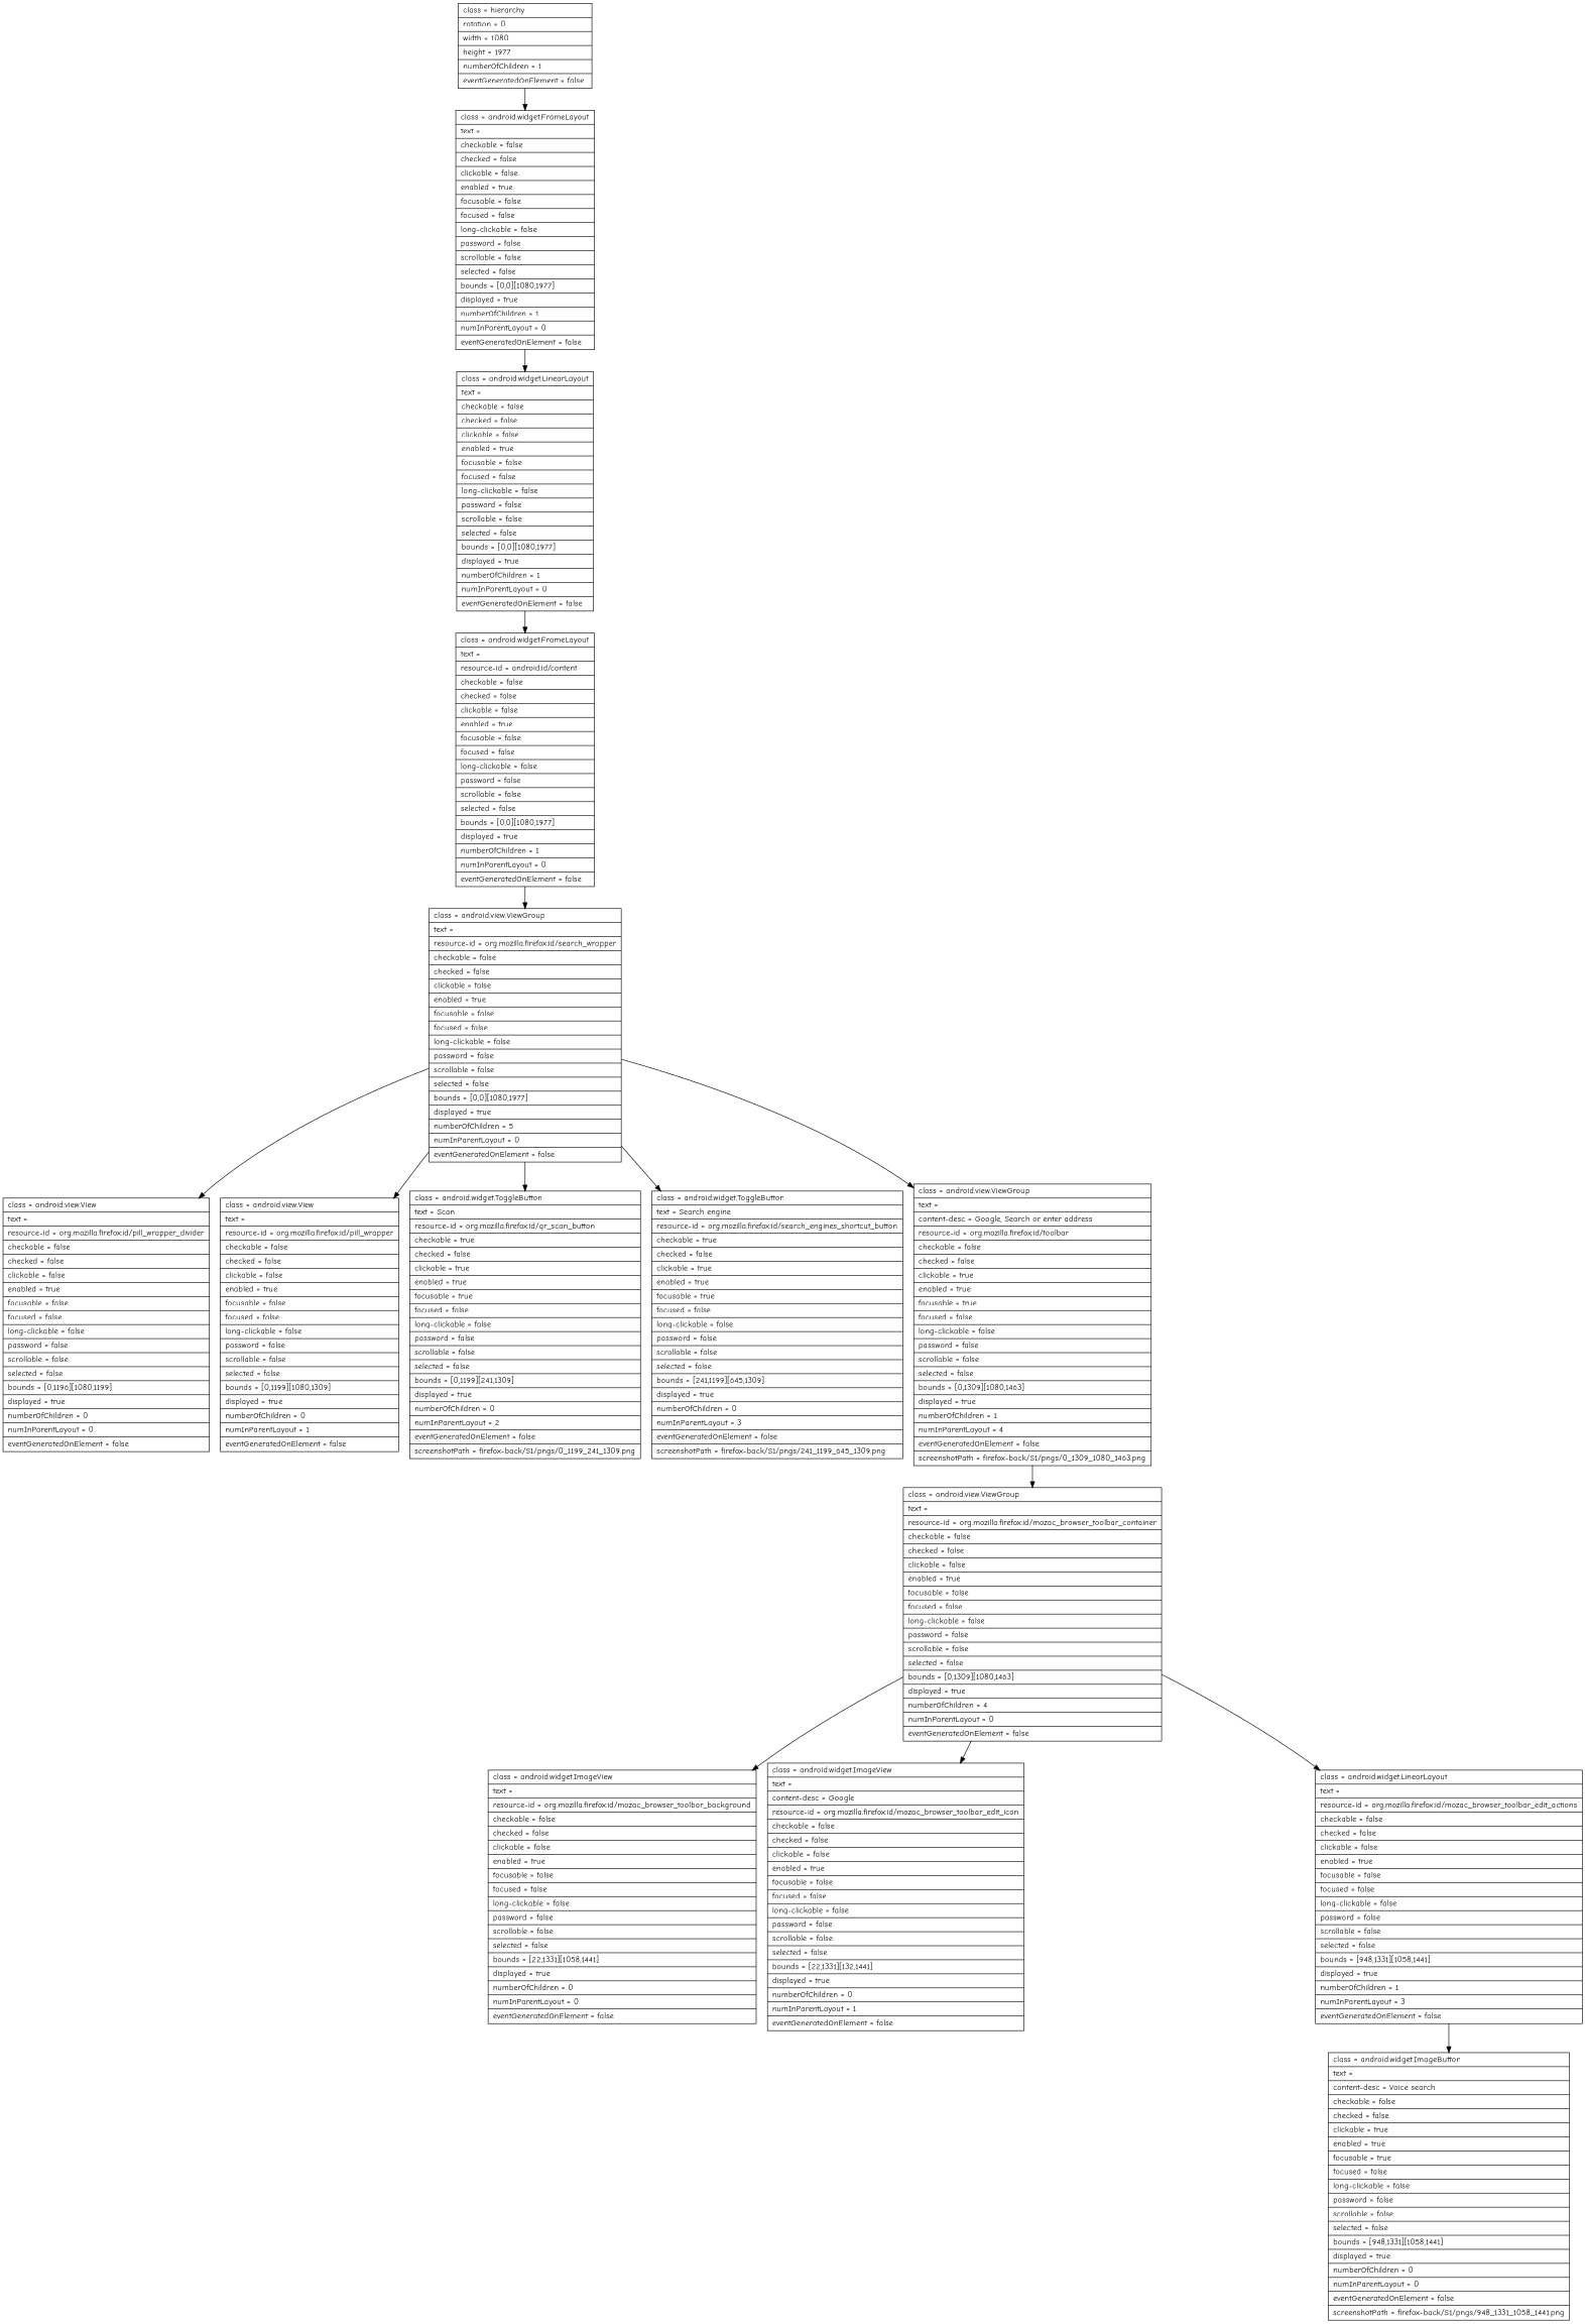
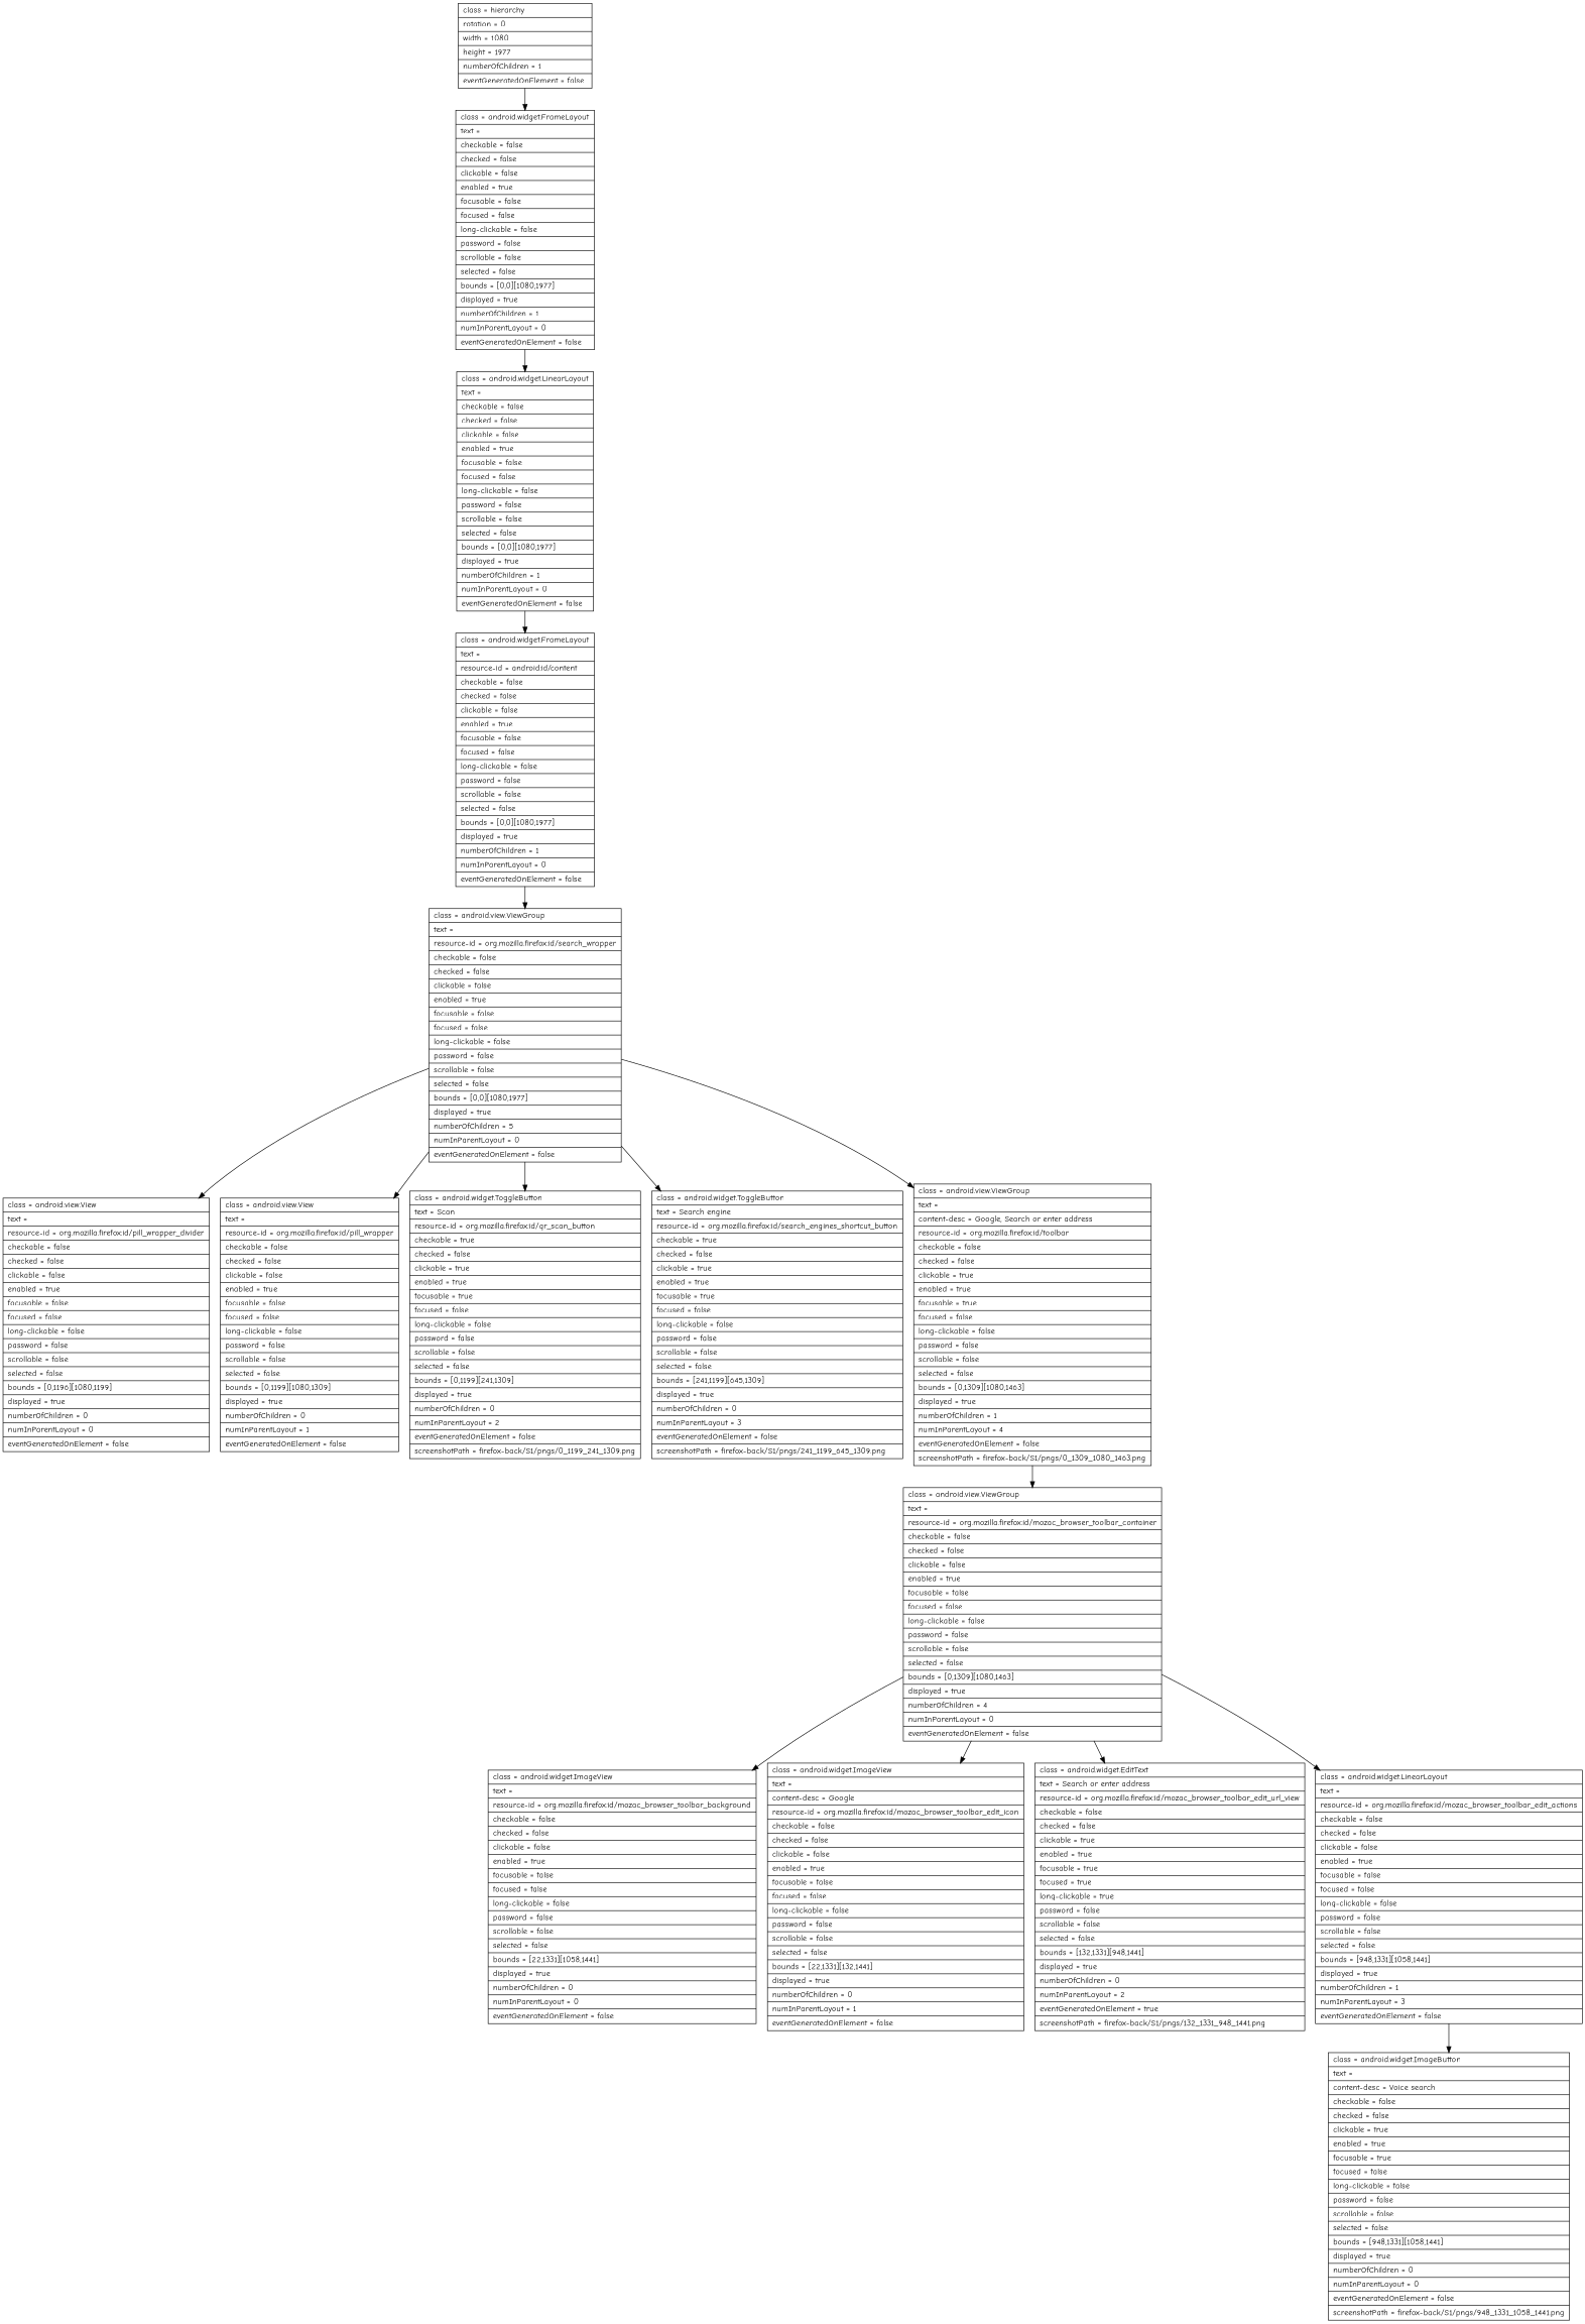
  digraph {
    fontname="Comic Neue"
    node [fontname="Comic Neue" shape=record]
    edge [fontname="Comic Neue"]
    n1 [label="{class = hierarchy\l|rotation = 0\l|width = 1080\l|height = 1977\l|numberOfChildren = 1\l|eventGeneratedOnElement = false \l}"]
    n2 [label="{class = android.widget.FrameLayout\l|text = \l|checkable = false\l|checked = false\l|clickable = false\l|enabled = true\l|focusable = false\l|focused = false\l|long-clickable = false\l|password = false\l|scrollable = false\l|selected = false\l|bounds = [0,0][1080,1977]\l|displayed = true\l|numberOfChildren = 1\l|numInParentLayout = 0\l|eventGeneratedOnElement = false \l}"]
    n3 [label="{class = android.widget.LinearLayout\l|text = \l|checkable = false\l|checked = false\l|clickable = false\l|enabled = true\l|focusable = false\l|focused = false\l|long-clickable = false\l|password = false\l|scrollable = false\l|selected = false\l|bounds = [0,0][1080,1977]\l|displayed = true\l|numberOfChildren = 1\l|numInParentLayout = 0\l|eventGeneratedOnElement = false \l}"]
    n4 [label="{class = android.widget.FrameLayout\l|text = \l|resource-id = android:id/content\l|checkable = false\l|checked = false\l|clickable = false\l|enabled = true\l|focusable = false\l|focused = false\l|long-clickable = false\l|password = false\l|scrollable = false\l|selected = false\l|bounds = [0,0][1080,1977]\l|displayed = true\l|numberOfChildren = 1\l|numInParentLayout = 0\l|eventGeneratedOnElement = false \l}"]
    n5 [label="{class = android.view.ViewGroup\l|text = \l|resource-id = org.mozilla.firefox:id/search_wrapper\l|checkable = false\l|checked = false\l|clickable = false\l|enabled = true\l|focusable = false\l|focused = false\l|long-clickable = false\l|password = false\l|scrollable = false\l|selected = false\l|bounds = [0,0][1080,1977]\l|displayed = true\l|numberOfChildren = 5\l|numInParentLayout = 0\l|eventGeneratedOnElement = false \l}"]
    n6 [label="{class = android.view.View\l|text = \l|resource-id = org.mozilla.firefox:id/pill_wrapper_divider\l|checkable = false\l|checked = false\l|clickable = false\l|enabled = true\l|focusable = false\l|focused = false\l|long-clickable = false\l|password = false\l|scrollable = false\l|selected = false\l|bounds = [0,1196][1080,1199]\l|displayed = true\l|numberOfChildren = 0\l|numInParentLayout = 0\l|eventGeneratedOnElement = false \l}"]
    n7 [label="{class = android.view.View\l|text = \l|resource-id = org.mozilla.firefox:id/pill_wrapper\l|checkable = false\l|checked = false\l|clickable = false\l|enabled = true\l|focusable = false\l|focused = false\l|long-clickable = false\l|password = false\l|scrollable = false\l|selected = false\l|bounds = [0,1199][1080,1309]\l|displayed = true\l|numberOfChildren = 0\l|numInParentLayout = 1\l|eventGeneratedOnElement = false \l}"]
    n8 [label="{class = android.widget.ToggleButton\l|text = Scan\l|resource-id = org.mozilla.firefox:id/qr_scan_button\l|checkable = true\l|checked = false\l|clickable = true\l|enabled = true\l|focusable = true\l|focused = false\l|long-clickable = false\l|password = false\l|scrollable = false\l|selected = false\l|bounds = [0,1199][241,1309]\l|displayed = true\l|numberOfChildren = 0\l|numInParentLayout = 2\l|eventGeneratedOnElement = false \l|screenshotPath = firefox-back/S1/pngs/0_1199_241_1309.png\l}"]
    n9 [label="{class = android.widget.ToggleButton\l|text = Search engine\l|resource-id = org.mozilla.firefox:id/search_engines_shortcut_button\l|checkable = true\l|checked = false\l|clickable = true\l|enabled = true\l|focusable = true\l|focused = false\l|long-clickable = false\l|password = false\l|scrollable = false\l|selected = false\l|bounds = [241,1199][645,1309]\l|displayed = true\l|numberOfChildren = 0\l|numInParentLayout = 3\l|eventGeneratedOnElement = false \l|screenshotPath = firefox-back/S1/pngs/241_1199_645_1309.png\l}"]
    n10 [label="{class = android.view.ViewGroup\l|text = \l|content-desc = Google, Search or enter address\l|resource-id = org.mozilla.firefox:id/toolbar\l|checkable = false\l|checked = false\l|clickable = true\l|enabled = true\l|focusable = true\l|focused = false\l|long-clickable = false\l|password = false\l|scrollable = false\l|selected = false\l|bounds = [0,1309][1080,1463]\l|displayed = true\l|numberOfChildren = 1\l|numInParentLayout = 4\l|eventGeneratedOnElement = false \l|screenshotPath = firefox-back/S1/pngs/0_1309_1080_1463.png\l}"]
    n11 [label="{class = android.view.ViewGroup\l|text = \l|resource-id = org.mozilla.firefox:id/mozac_browser_toolbar_container\l|checkable = false\l|checked = false\l|clickable = false\l|enabled = true\l|focusable = false\l|focused = false\l|long-clickable = false\l|password = false\l|scrollable = false\l|selected = false\l|bounds = [0,1309][1080,1463]\l|displayed = true\l|numberOfChildren = 4\l|numInParentLayout = 0\l|eventGeneratedOnElement = false \l}"]
    n12 [label="{class = android.widget.ImageView\l|text = \l|resource-id = org.mozilla.firefox:id/mozac_browser_toolbar_background\l|checkable = false\l|checked = false\l|clickable = false\l|enabled = true\l|focusable = false\l|focused = false\l|long-clickable = false\l|password = false\l|scrollable = false\l|selected = false\l|bounds = [22,1331][1058,1441]\l|displayed = true\l|numberOfChildren = 0\l|numInParentLayout = 0\l|eventGeneratedOnElement = false \l}"]
    n13 [label="{class = android.widget.ImageView\l|text = \l|content-desc = Google\l|resource-id = org.mozilla.firefox:id/mozac_browser_toolbar_edit_icon\l|checkable = false\l|checked = false\l|clickable = false\l|enabled = true\l|focusable = false\l|focused = false\l|long-clickable = false\l|password = false\l|scrollable = false\l|selected = false\l|bounds = [22,1331][132,1441]\l|displayed = true\l|numberOfChildren = 0\l|numInParentLayout = 1\l|eventGeneratedOnElement = false \l}"]
+   n14 [label="{class = android.widget.EditText\l|text = Search or enter address\l|resource-id = org.mozilla.firefox:id/mozac_browser_toolbar_edit_url_view\l|checkable = false\l|checked = false\l|clickable = true\l|enabled = true\l|focusable = true\l|focused = true\l|long-clickable = true\l|password = false\l|scrollable = false\l|selected = false\l|bounds = [132,1331][948,1441]\l|displayed = true\l|numberOfChildren = 0\l|numInParentLayout = 2\l|eventGeneratedOnElement = true \l|screenshotPath = firefox-back/S1/pngs/132_1331_948_1441.png\l}"]
    n15 [label="{class = android.widget.LinearLayout\l|text = \l|resource-id = org.mozilla.firefox:id/mozac_browser_toolbar_edit_actions\l|checkable = false\l|checked = false\l|clickable = false\l|enabled = true\l|focusable = false\l|focused = false\l|long-clickable = false\l|password = false\l|scrollable = false\l|selected = false\l|bounds = [948,1331][1058,1441]\l|displayed = true\l|numberOfChildren = 1\l|numInParentLayout = 3\l|eventGeneratedOnElement = false \l}"]
    n16 [label="{class = android.widget.ImageButton\l|text = \l|content-desc = Voice search\l|checkable = false\l|checked = false\l|clickable = true\l|enabled = true\l|focusable = true\l|focused = false\l|long-clickable = false\l|password = false\l|scrollable = false\l|selected = false\l|bounds = [948,1331][1058,1441]\l|displayed = true\l|numberOfChildren = 0\l|numInParentLayout = 0\l|eventGeneratedOnElement = false \l|screenshotPath = firefox-back/S1/pngs/948_1331_1058_1441.png\l}"]
    n1 -> n2
    n2 -> n3
    n3 -> n4
    n4 -> n5
    n5 -> n6
    n5 -> n7
    n5 -> n8
    n5 -> n9
    n5 -> n10
    n10 -> n11
    n11 -> n12
    n11 -> n13
+   n11 -> n14
    n11 -> n15
    n15 -> n16
  }
